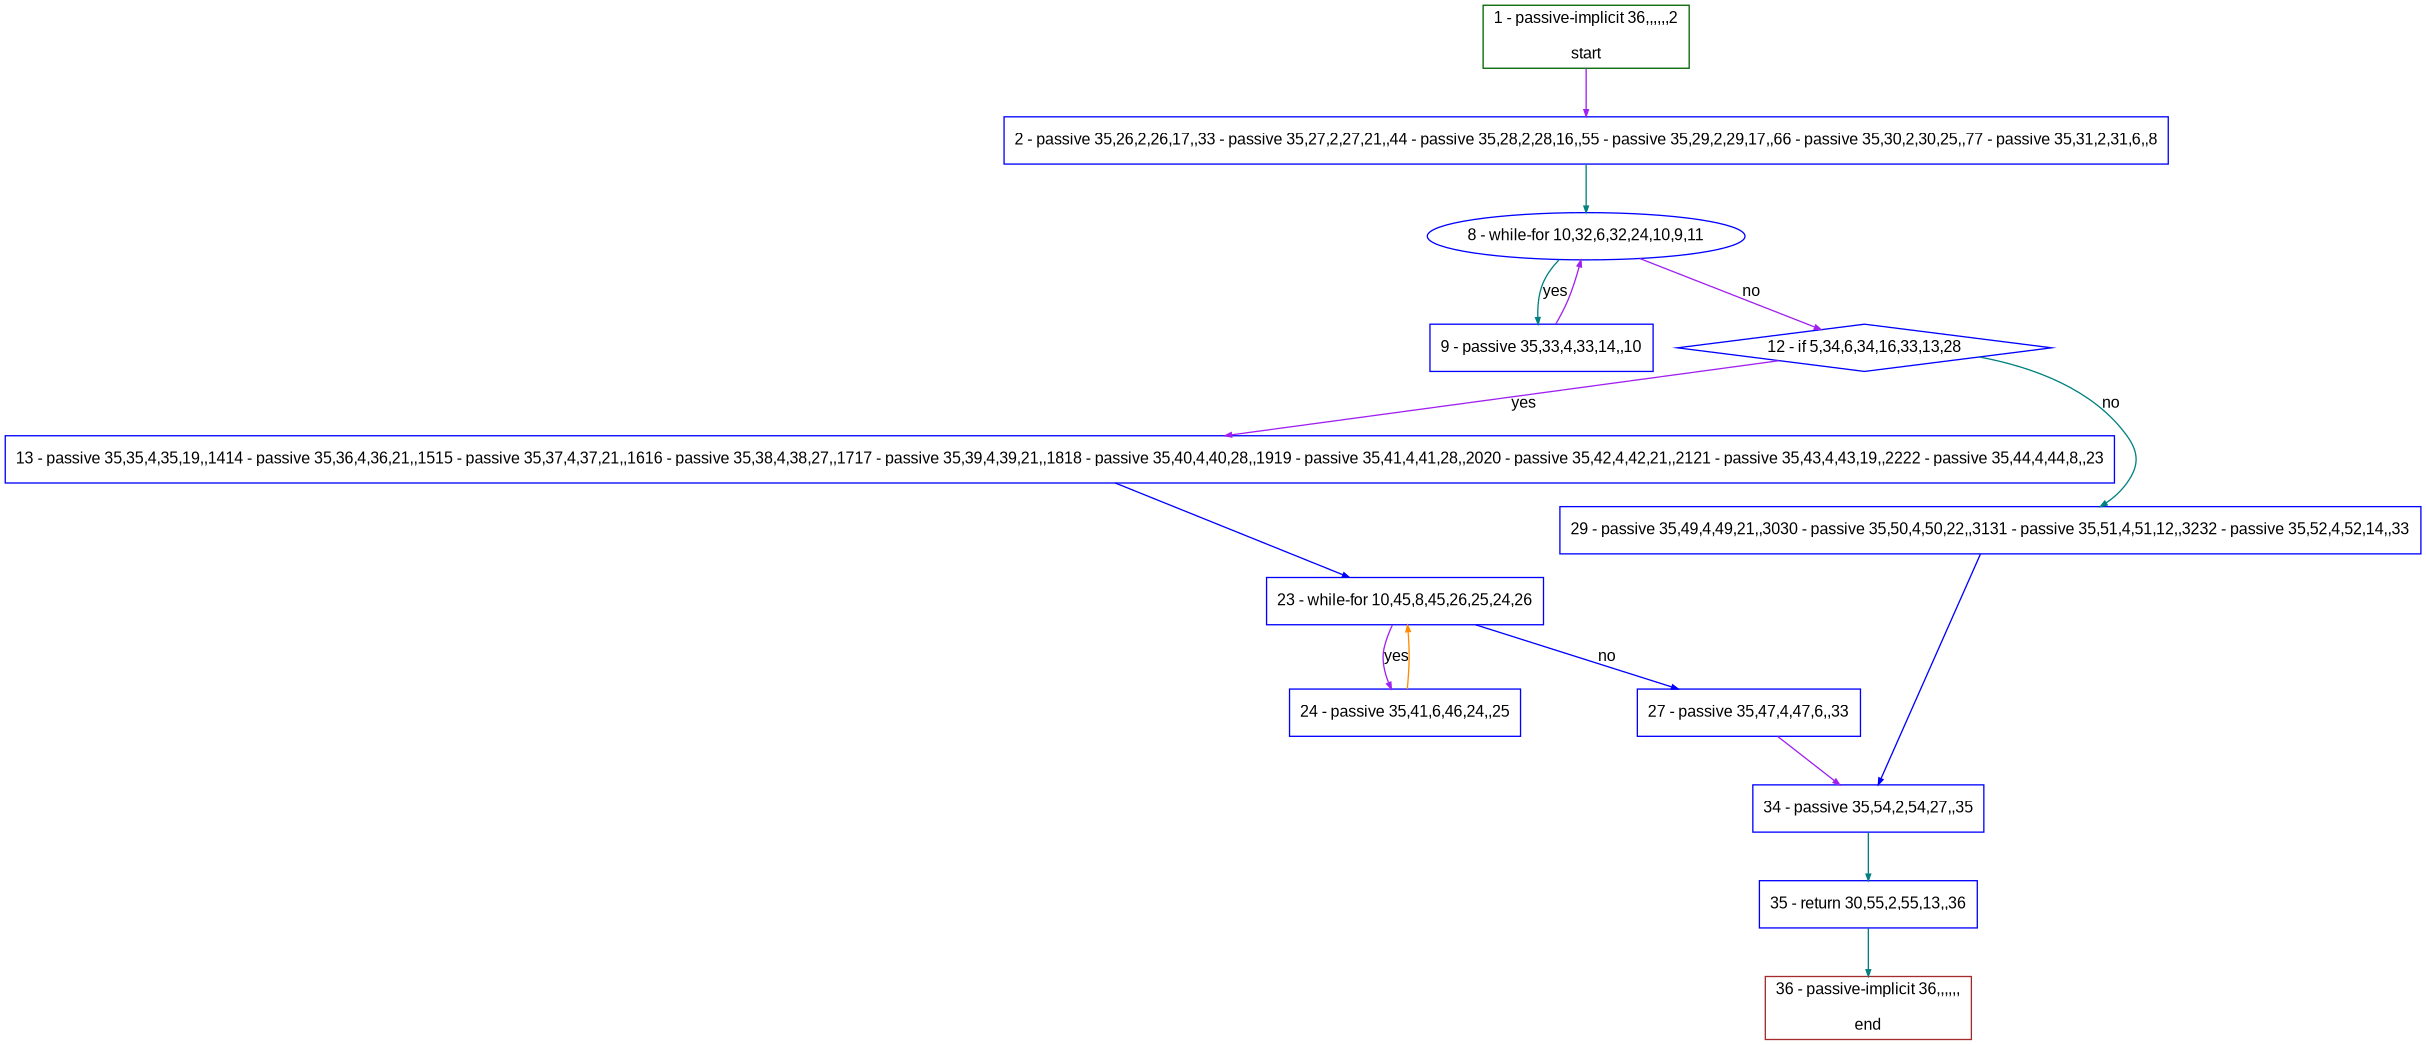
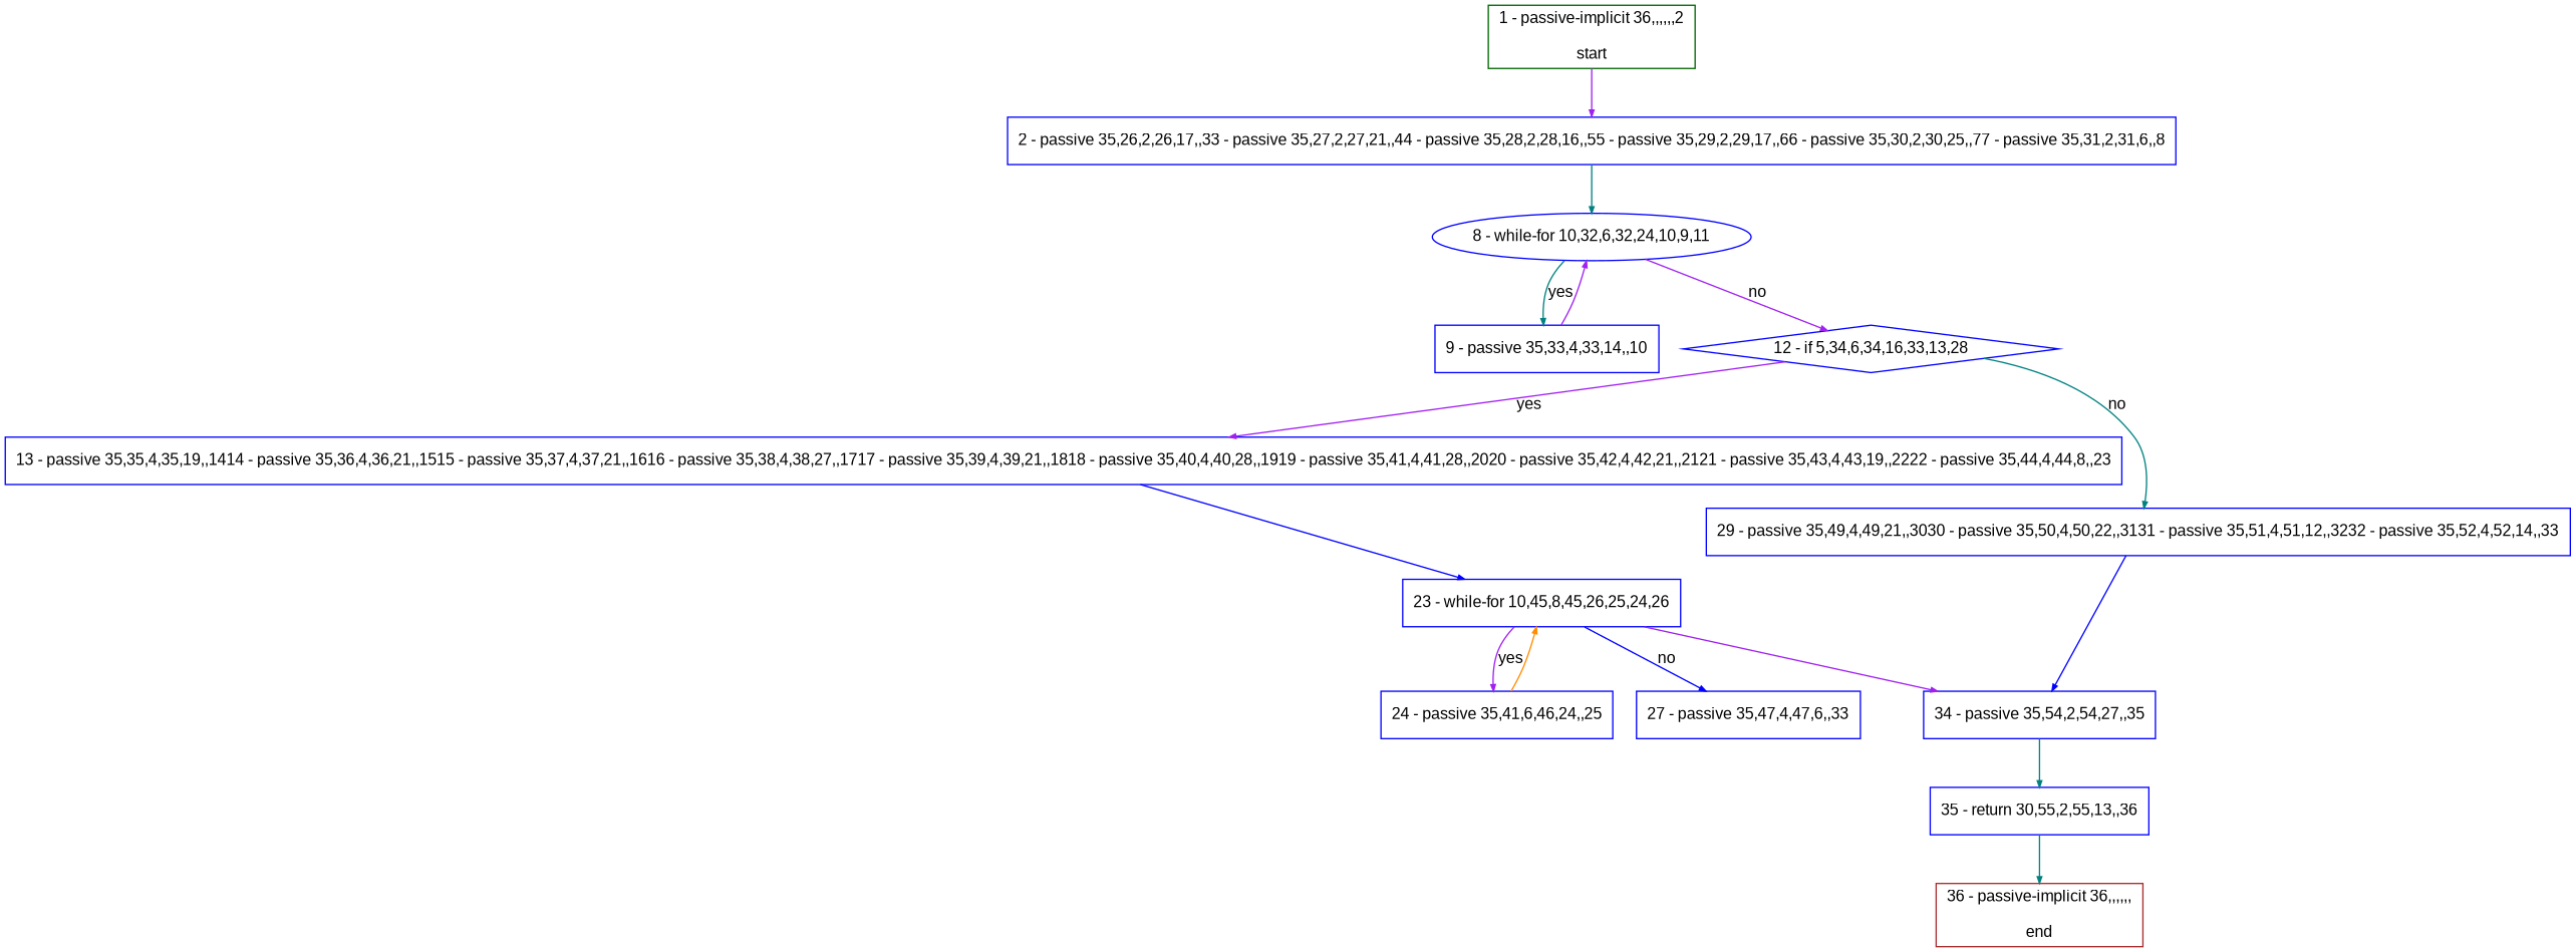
  digraph {
    bgcolor=white
    compound=true
    fillcolor="#FFFFCC"
    fontname=Arial
    fontsize=12
    pack=true
    packmode=clust
    style="rounded,filled"
    node [color="#0000ff" compound=true fillcolor="#ffffff" fixedsize=false fontname=Arial fontsize=12 node_initialized=no shape=box style=filled]
    edge [arrowhead=normal arrowsize=0.5 arrowtail=none color=purple compound=true dir=forward fontcolor=black fontname=Arial fontsize=12]
    n1 [label="2 - passive 35,26,2,26,17,,33 - passive 35,27,2,27,21,,44 - passive 35,28,2,28,16,,55 - passive 35,29,2,29,17,,66 - passive 35,30,2,30,25,,77 - passive 35,31,2,31,6,,8"]
    n2 [label="8 - while-for 10,32,6,32,24,10,9,11" shape=oval]
    n3 [label="9 - passive 35,33,4,33,14,,10"]
    n4 [label="12 - if 5,34,6,34,16,33,13,28" shape=diamond]
    n5 [color="#006400" label="1 - passive-implicit 36,,,,,,2\n\nstart"]
    n6 [label="13 - passive 35,35,4,35,19,,1414 - passive 35,36,4,36,21,,1515 - passive 35,37,4,37,21,,1616 - passive 35,38,4,38,27,,1717 - passive 35,39,4,39,21,,1818 - passive 35,40,4,40,28,,1919 - passive 35,41,4,41,28,,2020 - passive 35,42,4,42,21,,2121 - passive 35,43,4,43,19,,2222 - passive 35,44,4,44,8,,23"]
    n7 [label="29 - passive 35,49,4,49,21,,3030 - passive 35,50,4,50,22,,3131 - passive 35,51,4,51,12,,3232 - passive 35,52,4,52,14,,33"]
    n8 [label="23 - while-for 10,45,8,45,26,25,24,26"]
    n9 [label="34 - passive 35,54,2,54,27,,35"]
    n10 [label="24 - passive 35,41,6,46,24,,25"]
    n11 [label="27 - passive 35,47,4,47,6,,33"]
    n12 [label="35 - return 30,55,2,55,13,,36"]
    n13 [color="#a52a2a" label="36 - passive-implicit 36,,,,,,\n\nend"]
    n1 -> n2 [color=teal]
    n2 -> n3 [color=teal label=yes]
    n2 -> n4 [label=no]
    n3 -> n2
    n4 -> n6 [label=yes]
    n4 -> n7 [color=teal label=no]
    n5 -> n1
    n6 -> n8 [color=blue]
    n7 -> n9 [color=blue]
    n8 -> n10 [label=yes]
    n8 -> n11 [color=blue label=no]
    n9 -> n12 [color=teal]
    n10 -> n8 [color=darkorange]
-   n11 -> n9
+   n8 -> n9
    n12 -> n13 [color=teal]
  }
